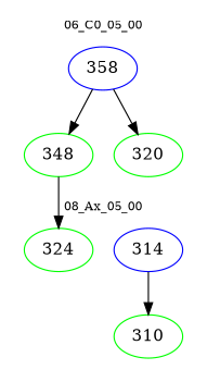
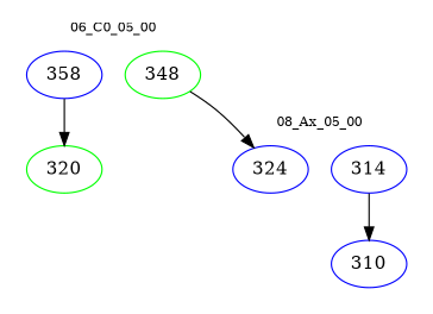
  digraph {
    node [color=green]
    edge [color=black]
    n1 [color=blue label=314]
-   n2 [label=310]
-   n3 [label=324]
+   n2 [color=blue label=310]
+   n3 [color=blue label=324]
    n4 [color=blue label=358]
    n5 [label=348]
    n6 [label=320]
    subgraph cluster_1 {
      color=white
      fontsize=10
      label="08_Ax_05_00"
      n1
      n2
      n3
    }
    subgraph cluster_2 {
      color=white
      fontsize=10
      label="06_C0_05_00"
      n4
      n5
      n6
    }
    n1 -> n2
-   n4 -> n5
    n4 -> n6
    n5 -> n3
  }
